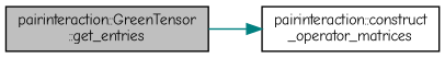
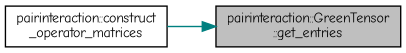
  digraph {
    rankdir=RL
    fontname="Comic Neue"
    node [color=black fontname="Comic Neue" fontsize=10 shape=record]
    n1 [fillcolor=grey75 fontcolor=black height=0.2 label="pairinteraction::GreenTensor\l::get_entries" style=filled width=0.4]
    n2 [height=0.2 label="pairinteraction::construct\l_operator_matrices" width=0.4]
-   n2 -> n1 [color=teal dir=back fontname="Comic Neue" fontsize=10 labelfontname=Helvetica labelfontsize=10 style=solid]
+   n1 -> n2 [color=teal dir=back fontname="Comic Neue" fontsize=10 labelfontname=Helvetica labelfontsize=10 style=solid]
  }
